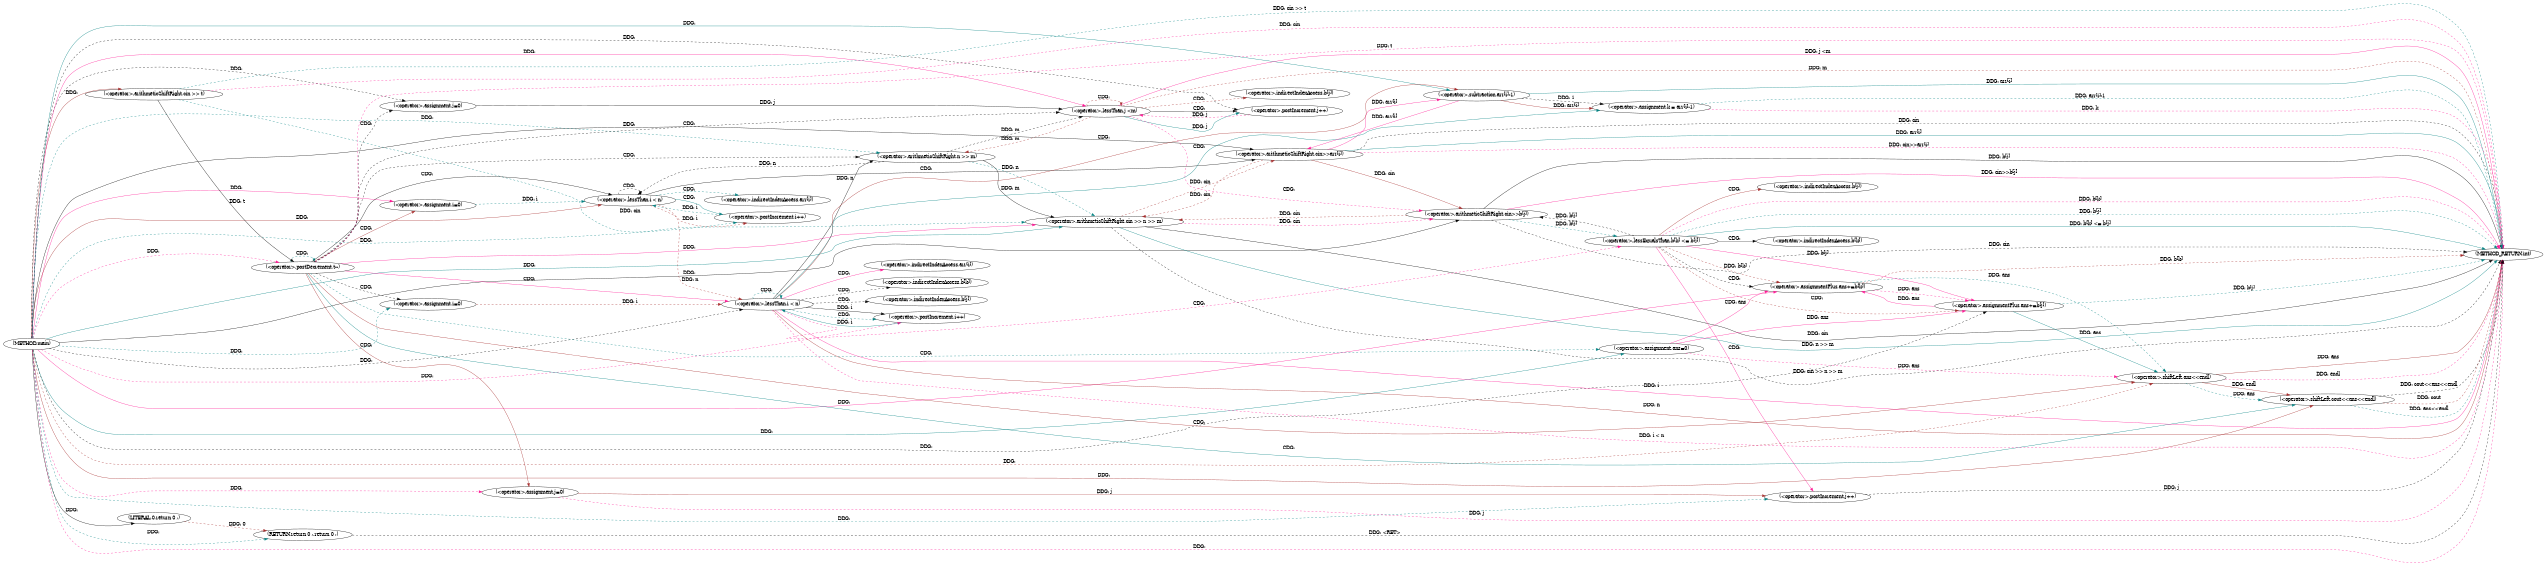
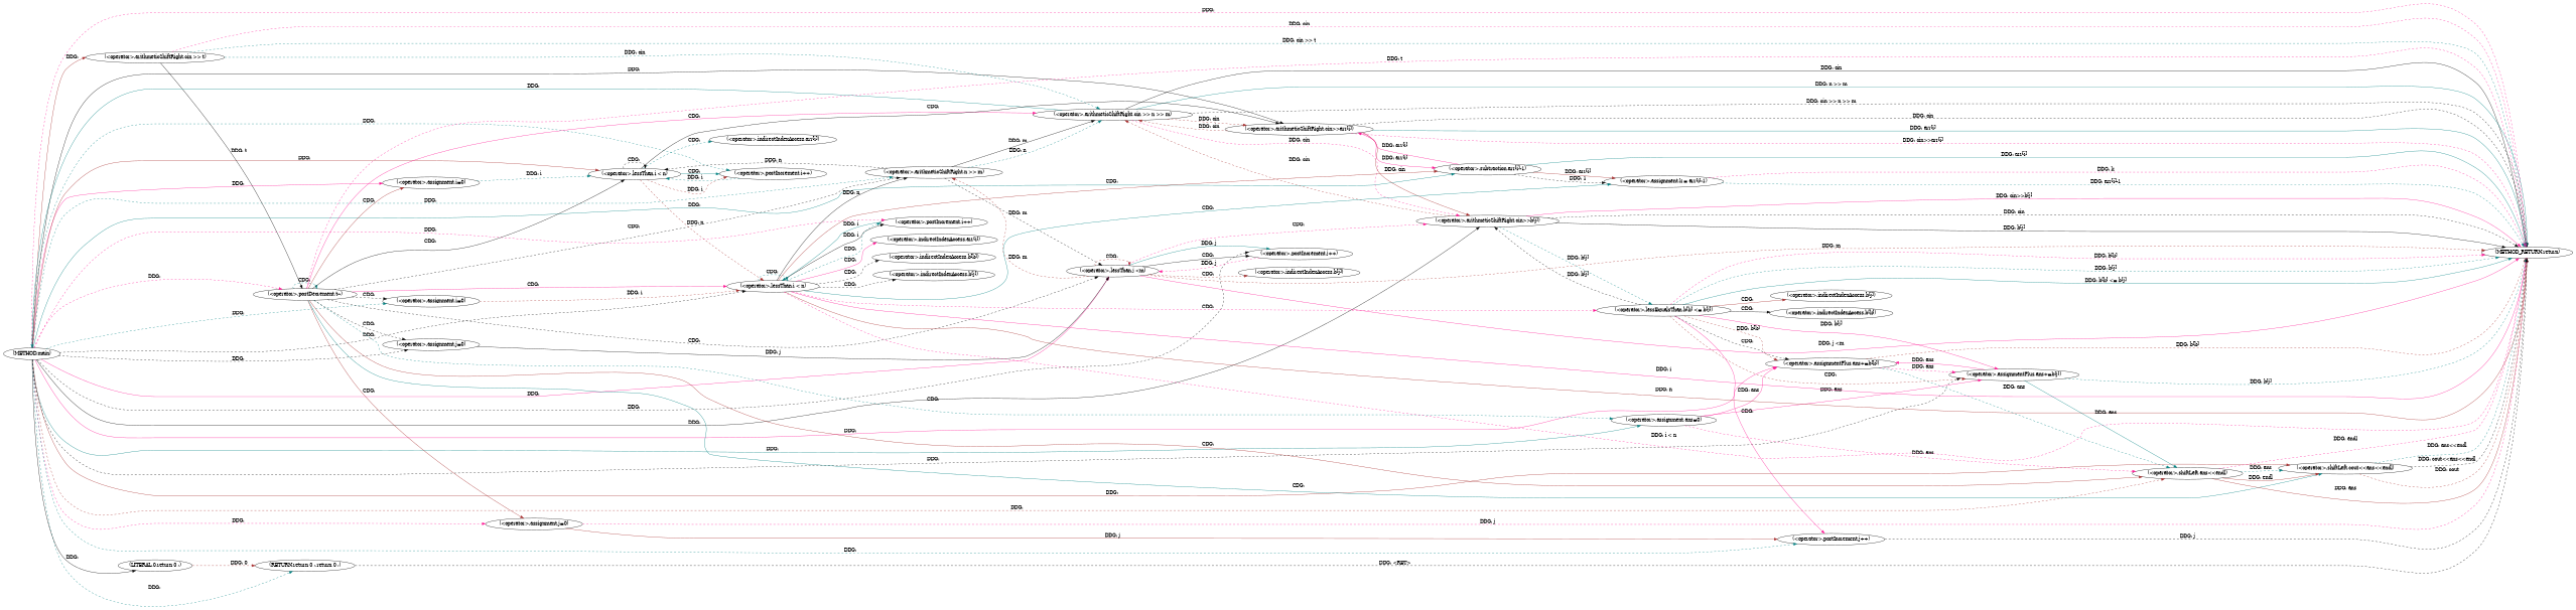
  digraph {
    rankdir=LR
    edge [color=black style=dashed]
    n1 [label="(METHOD,main)"]
    n2 [label="(<operator>.arithmeticShiftRight,cin >> t)"]
    n3 [label="(RETURN,return 0 ;,return 0 ;)"]
    n4 [label="(<operator>.postDecrement,t--)"]
    n5 [label="(LITERAL,0,return 0 ;)"]
    n6 [label="(<operator>.arithmeticShiftRight,cin >> n >> m)"]
    n7 [label="(<operator>.assignment,j=0)"]
    n8 [label="(<operator>.assignment,ans=0)"]
    n9 [label="(<operator>.shiftLeft,cout<<ans<<endl)"]
    n10 [label="(<operator>.assignment,i=0)"]
    n11 [label="(<operator>.lessThan,i < n)"]
    n12 [label="(<operator>.postIncrement,i++)"]
    n13 [label="(<operator>.arithmeticShiftRight,cin>>arr[i])"]
    n14 [label="(<operator>.assignment,j=0)"]
    n15 [label="(<operator>.lessThan,j <m)"]
    n16 [label="(<operator>.postIncrement,j++)"]
    n17 [label="(<operator>.arithmeticShiftRight,cin>>b[j])"]
    n18 [label="(<operator>.assignment,i=0)"]
    n19 [label="(<operator>.lessThan,i < n)"]
    n20 [label="(<operator>.postIncrement,i++)"]
    n21 [label="(<operator>.arithmeticShiftRight,n >> m)"]
    n22 [label="(<operator>.shiftLeft,ans<<endl)"]
    n23 [label="(<operator>.assignmentPlus,ans+=b[k])"]
    n24 [label="(<operator>.subtraction,arr[i]-1)"]
    n25 [label="(<operator>.assignmentPlus,ans+=b[j])"]
    n26 [label="(<operator>.postIncrement,j++)"]
-   n27 [label="(METHOD_RETURN,int)"]
+   n27 [label="(METHOD_RETURN,return)"]
    n28 [label="(<operator>.indirectIndexAccess,arr[i])"]
    n29 [label="(<operator>.indirectIndexAccess,b[j])"]
    n30 [label="(<operator>.lessEqualsThan,b[k] <= b[j])"]
    n31 [label="(<operator>.assignment,k = arr[i]-1)"]
    n32 [label="(<operator>.indirectIndexAccess,arr[i])"]
    n33 [label="(<operator>.indirectIndexAccess,b[k])"]
    n34 [label="(<operator>.indirectIndexAccess,b[j])"]
    n35 [label="(<operator>.indirectIndexAccess,b[k])"]
    n36 [label="(<operator>.indirectIndexAccess,b[j])"]
    n1 -> n2 [color=brown label="DDG: " style=solid]
    n1 -> n3 [color=teal label="DDG: "]
    n1 -> n4 [color=deeppink label="DDG: "]
    n1 -> n5 [label="DDG: " style=solid]
-   n1 -> n6 [color=teal label="DDG: " style=solid]
+   n6 -> n1 [color=teal label="DDG: " style=solid]
    n1 -> n7 [color=deeppink label="DDG: "]
    n1 -> n8 [color=teal label="DDG: " style=solid]
    n1 -> n9 [color=brown label="DDG: " style=solid]
    n1 -> n10 [color=deeppink label="DDG: " style=solid]
    n1 -> n11 [color=brown label="DDG: " style=solid]
    n1 -> n12 [color=teal label="DDG: "]
    n1 -> n13 [label="DDG: " style=solid]
    n1 -> n14 [label="DDG: "]
    n1 -> n15 [color=deeppink label="DDG: " style=solid]
    n1 -> n16 [label="DDG: "]
    n1 -> n17 [label="DDG: " style=solid]
    n1 -> n18 [color=teal label="DDG: "]
    n1 -> n19 [label="DDG: "]
    n1 -> n20 [color=deeppink label="DDG: "]
    n1 -> n21 [color=teal label="DDG: "]
    n1 -> n22 [color=brown label="DDG: "]
    n1 -> n23 [color=deeppink label="DDG: " style=solid]
    n1 -> n24 [color=teal label="DDG: " style=solid]
    n1 -> n25 [label="DDG: "]
    n1 -> n26 [color=teal label="DDG: "]
    n1 -> n27 [color=deeppink label="DDG: "]
    n2 -> n4 [label="DDG: t" style=solid]
    n2 -> n6 [color=teal label="DDG: cin"]
    n2 -> n27 [color=deeppink label="DDG: cin"]
    n2 -> n27 [color=teal label="DDG: cin >> t"]
    n3 -> n27 [label="DDG: <RET>"]
    n4 -> n4 [color=teal label="CDG: "]
-   n4 -> n6 [color=deeppink label="DDG: " style=solid]
+   n4 -> n6 [color=deeppink label="CDG: " style=solid]
    n4 -> n7 [color=brown label="CDG: " style=solid]
    n4 -> n8 [color=teal label="CDG: "]
    n4 -> n9 [color=teal label="CDG: " style=solid]
    n4 -> n10 [color=brown label="CDG: " style=solid]
    n4 -> n11 [label="CDG: " style=solid]
    n4 -> n14 [label="CDG: "]
    n4 -> n15 [label="CDG: "]
    n4 -> n18 [label="CDG: "]
    n4 -> n19 [color=deeppink label="CDG: " style=solid]
    n4 -> n21 [label="CDG: "]
    n4 -> n22 [color=brown label="CDG: " style=solid]
    n4 -> n27 [color=deeppink label="DDG: t"]
    n5 -> n3 [color=brown label="DDG: 0"]
    n6 -> n13 [color=brown label="DDG: cin"]
    n6 -> n17 [color=deeppink label="DDG: cin"]
    n6 -> n27 [label="DDG: cin" style=solid]
    n6 -> n27 [color=teal label="DDG: n >> m" style=solid]
    n6 -> n27 [label="DDG: cin >> n >> m"]
    n7 -> n26 [color=brown label="DDG: j" style=solid]
    n7 -> n27 [color=deeppink label="DDG: j"]
    n8 -> n22 [color=deeppink label="DDG: ans"]
    n8 -> n23 [color=deeppink label="CDG: ans" style=solid]
    n8 -> n25 [color=deeppink label="DDG: ans" style=solid]
    n9 -> n27 [color=teal label="DDG: ans<<endl"]
    n9 -> n27 [label="DDG: cout<<ans<<endl"]
    n9 -> n27 [color=brown label="DDG: cout"]
    n10 -> n11 [color=teal label="DDG: i"]
    n11 -> n11 [label="CDG: "]
    n11 -> n12 [color=brown label="DDG: i"]
    n11 -> n12 [color=teal label="CDG: " style=solid]
    n11 -> n13 [label="CDG: " style=solid]
    n11 -> n19 [color=brown label="DDG: n"]
    n11 -> n28 [color=teal label="CDG: "]
    n12 -> n11 [color=teal label="DDG: i"]
    n13 -> n6 [color=brown label="DDG: cin"]
    n13 -> n17 [color=brown label="DDG: cin" style=solid]
    n13 -> n24 [color=deeppink label="DDG: arr[i]" style=solid]
    n13 -> n27 [label="DDG: cin"]
    n13 -> n27 [color=teal label="DDG: arr[i]" style=solid]
    n13 -> n27 [color=deeppink label="DDG: cin>>arr[i]"]
    n14 -> n15 [label="DDG: j" style=solid]
    n15 -> n15 [color=brown label="CDG: "]
    n15 -> n16 [color=teal label="DDG: j" style=solid]
    n15 -> n16 [label="CDG: " style=solid]
    n15 -> n17 [color=deeppink label="CDG: "]
    n15 -> n21 [color=brown label="DDG: m"]
    n15 -> n27 [color=brown label="DDG: m"]
    n15 -> n27 [color=deeppink label="DDG: j <m" style=solid]
    n15 -> n29 [color=brown label="CDG: "]
    n16 -> n15 [color=deeppink label="DDG: j"]
    n17 -> n6 [color=brown label="DDG: cin"]
    n17 -> n27 [label="DDG: cin"]
    n17 -> n27 [label="DDG: b[j]" style=solid]
    n17 -> n27 [color=deeppink label="DDG: cin>>b[j]" style=solid]
    n17 -> n30 [color=teal label="DDG: b[j]"]
    n18 -> n19 [color=brown label="DDG: i"]
    n19 -> n19 [color=teal label="CDG: "]
    n19 -> n20 [label="DDG: i" style=solid]
    n19 -> n20 [color=teal label="CDG: "]
    n19 -> n21 [label="DDG: n" style=solid]
    n19 -> n24 [color=brown label="CDG: " style=solid]
    n19 -> n27 [color=deeppink label="DDG: i" style=solid]
    n19 -> n27 [color=brown label="DDG: n" style=solid]
    n19 -> n27 [color=deeppink label="DDG: i < n"]
    n19 -> n30 [color=deeppink label="CDG: "]
    n19 -> n31 [color=teal label="CDG: " style=solid]
    n19 -> n32 [color=deeppink label="CDG: " style=solid]
    n19 -> n33 [label="CDG: "]
    n19 -> n34 [label="CDG: "]
    n20 -> n19 [color=teal label="DDG: i" style=solid]
    n21 -> n6 [label="DDG: m" style=solid]
    n21 -> n6 [color=teal label="DDG: n"]
    n21 -> n11 [label="DDG: n"]
    n21 -> n15 [label="DDG: m"]
    n22 -> n9 [color=brown label="DDG: endl" style=solid]
    n22 -> n9 [color=teal label="DDG: ans"]
    n22 -> n27 [color=brown label="DDG: ans" style=solid]
    n22 -> n27 [color=deeppink label="DDG: endl"]
    n23 -> n22 [color=teal label="DDG: ans"]
    n23 -> n25 [color=deeppink label="DDG: ans"]
    n23 -> n27 [color=brown label="DDG: b[k]"]
    n24 -> n13 [color=deeppink label="DDG: arr[i]" style=solid]
    n24 -> n27 [color=teal label="DDG: arr[i]" style=solid]
    n24 -> n31 [label="DDG: 1"]
    n24 -> n31 [color=brown label="DDG: arr[i]" style=solid]
    n25 -> n22 [color=teal label="DDG: ans" style=solid]
    n25 -> n23 [color=deeppink label="DDG: ans" style=solid]
    n25 -> n27 [color=teal label="DDG: b[j]"]
    n26 -> n27 [label="DDG: j"]
    n30 -> n17 [label="DDG: b[j]"]
    n30 -> n23 [color=brown label="DDG: b[k]"]
    n30 -> n23 [label="CDG: "]
    n30 -> n25 [color=deeppink label="DDG: b[j]" style=solid]
    n30 -> n25 [color=brown label="CDG: "]
    n30 -> n26 [color=deeppink label="CDG: " style=solid]
    n30 -> n27 [color=deeppink label="DDG: b[k]"]
    n30 -> n27 [color=teal label="DDG: b[j]"]
    n30 -> n27 [color=teal label="DDG: b[k] <= b[j]" style=solid]
    n30 -> n35 [label="CDG: " style=solid]
    n30 -> n36 [color=brown label="CDG: " style=solid]
    n31 -> n27 [color=deeppink label="DDG: k"]
    n31 -> n27 [color=teal label="DDG: arr[i]-1"]
  }
